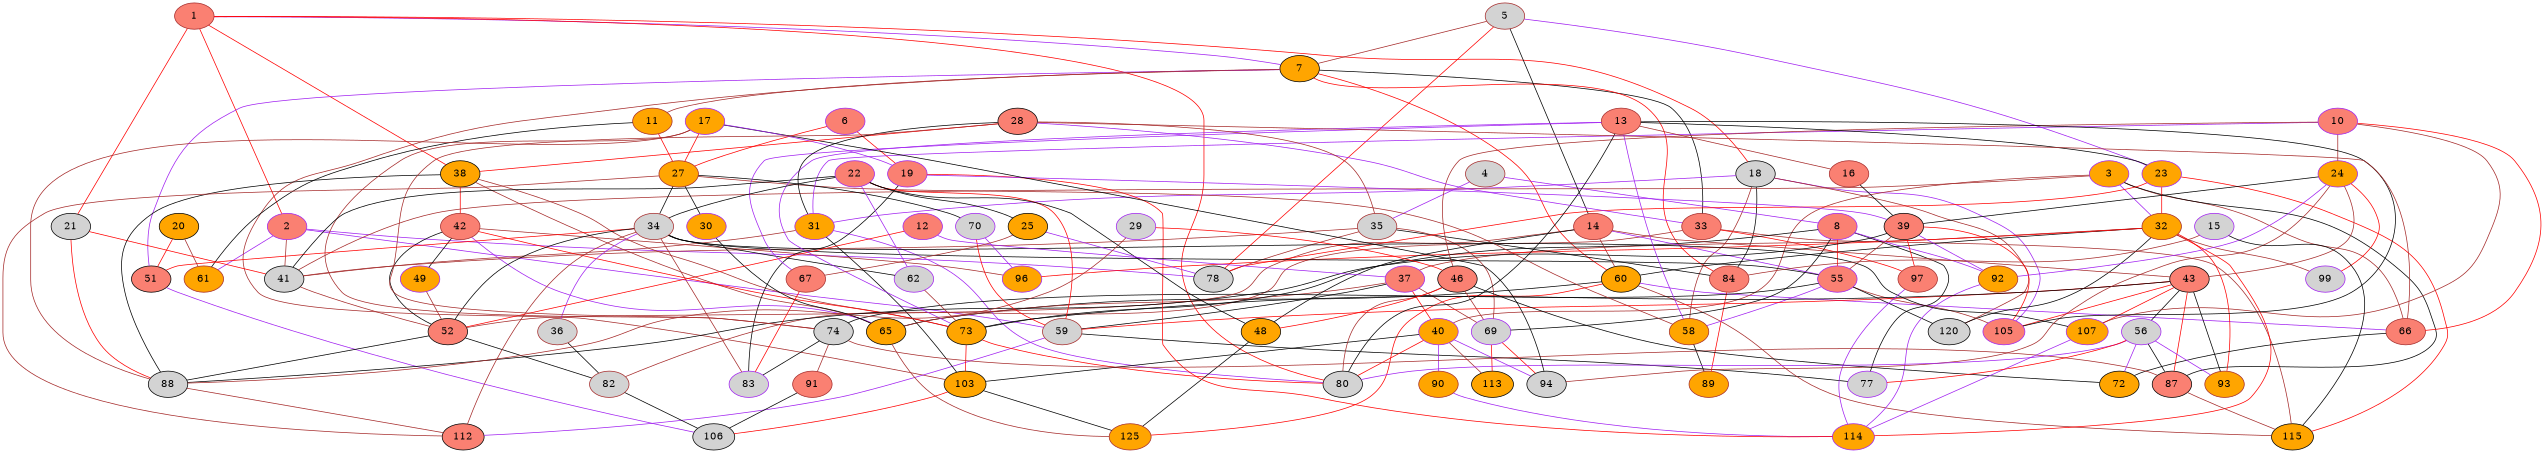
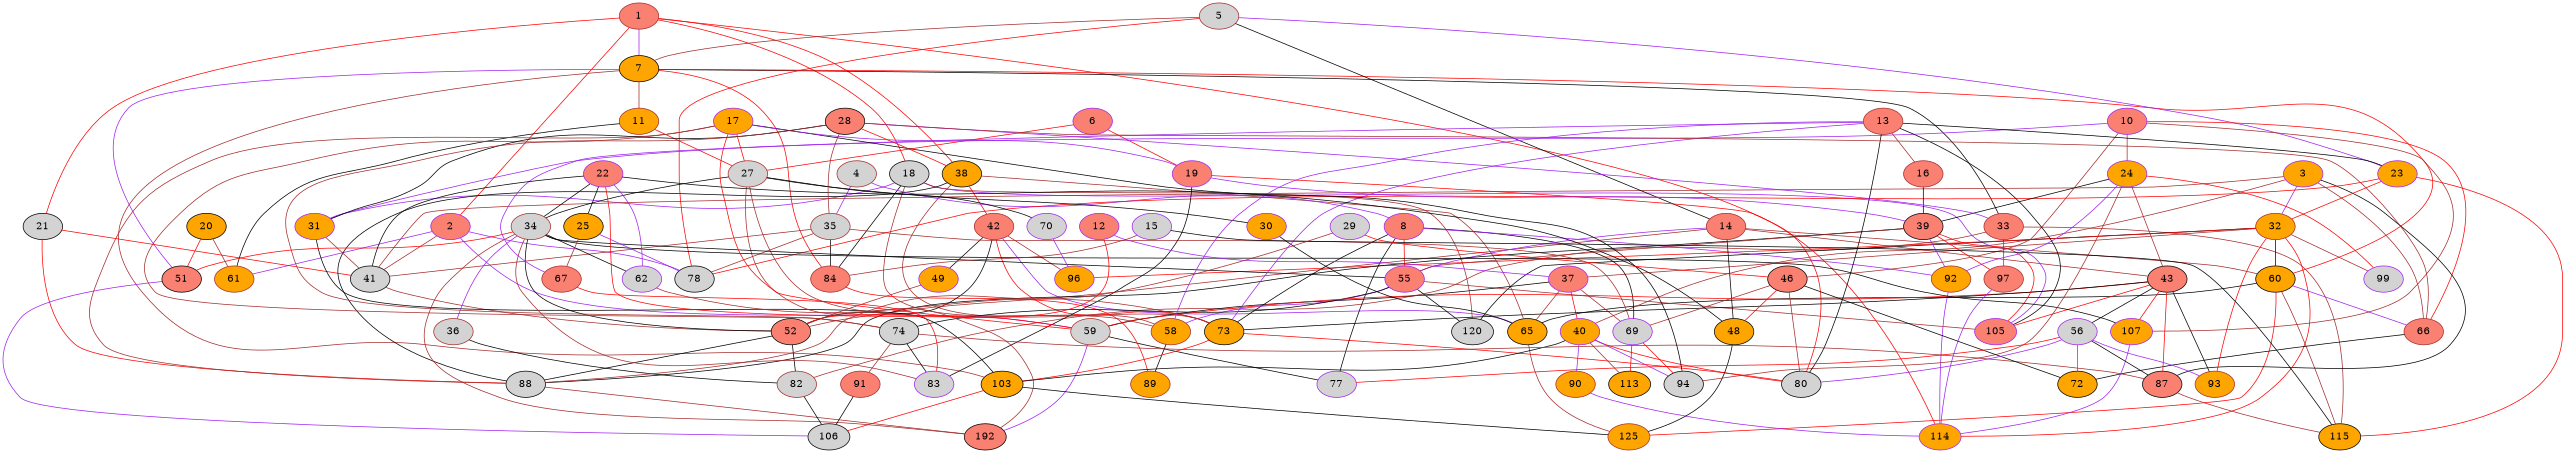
  graph {
    node [color=purple fillcolor=orange style=filled]
    edge [color=black]
    1 [color=brown fillcolor=salmon super="+9"]
    2 [fillcolor=salmon super="+54"]
    7 [color=black super="+45"]
    18 [color=black fillcolor=lightgrey super="+81"]
    21 [color=black fillcolor=lightgrey]
    38 [color=black super="+76"]
    80 [color=black fillcolor=lightgrey super="+111"]
    41 [color=black fillcolor=lightgrey super="+50"]
    59 [color=brown fillcolor=lightgrey super="+100"]
    61 [color=brown]
    78 [color=black fillcolor=lightgrey super="+122"]
    11 [color=brown]
    33 [color=brown fillcolor=salmon super="+102"]
    51 [color=black fillcolor=salmon]
    60 [color=black super="+104"]
    84 [color=brown fillcolor=salmon]
    103 [color=black]
    31 [super="+124"]
    58 [color=brown]
    105 [fillcolor=salmon]
    120 [color=black fillcolor=lightgrey]
    88 [color=black fillcolor=lightgrey super="+101"]
    73 [color=black super="+98"]
    65 [color=black]
    42 [color=brown fillcolor=salmon super="+119"]
    52 [color=black fillcolor=salmon super="+121"]
    77 [fillcolor=lightgrey]
-   112 [color=black fillcolor=salmon]
+   112 [color=black fillcolor=salmon label=192]
    3 [super="+95"]
    32 [color=brown super="+85"]
    40 [super="+117"]
    66 [color=brown fillcolor=salmon super="+108"]
    87 [color=black fillcolor=salmon super="+123"]
    37 [fillcolor=salmon super="+79"]
    114 [super="+127"]
    99 [fillcolor=lightgrey]
    93 [color=brown]
    96
    94 [color=black fillcolor=lightgrey]
    90 [color=brown]
    113 [color=black]
    72 [color=black]
    115 [color=black]
    8 [fillcolor=salmon super="+86"]
    55 [fillcolor=salmon super="+118"]
    69 [fillcolor=lightgrey]
    92 [color=brown]
    4 [color=brown fillcolor=lightgrey]
    35 [color=brown fillcolor=lightgrey super="+129"]
    5 [color=brown fillcolor=lightgrey super="+126"]
    14 [color=brown fillcolor=salmon super="+71"]
    23 [super="+44"]
    43 [color=black fillcolor=salmon super="+64"]
    48 [color=black]
    19 [fillcolor=salmon super="+128"]
    39 [color=black fillcolor=salmon super="+53"]
    83 [fillcolor=lightgrey]
    6 [fillcolor=salmon]
-   27 [color=brown super="+75"]
+   27 [color=brown fillcolor=lightgrey super="+75"]
    34 [color=brown fillcolor=lightgrey super="+109"]
    30
    70 [fillcolor=lightgrey]
    82 [color=brown fillcolor=lightgrey]
    97 [color=brown fillcolor=salmon]
    106 [color=black fillcolor=lightgrey]
    125 [color=brown]
    89 [color=brown]
    74 [color=black fillcolor=lightgrey super="+110"]
    24 [super="+47"]
    10 [fillcolor=salmon]
    46 [color=black fillcolor=salmon super="+57"]
    107
    12 [fillcolor=salmon]
    13 [color=brown fillcolor=salmon super="+16"]
    n75 [color=brown fillcolor=salmon label=16]
    67 [color=brown fillcolor=salmon]
    56 [fillcolor=lightgrey super="+116"]
    15 [fillcolor=lightgrey]
    17 [super="+68"]
    91 [color=brown fillcolor=salmon]
    20 [color=black]
    22 [fillcolor=salmon]
    25 [color=black]
    62 [fillcolor=lightgrey]
    36 [color=brown fillcolor=lightgrey]
    28 [color=black fillcolor=salmon super="+63"]
    29 [fillcolor=lightgrey]
    49
    1 -- 2 [color=red weight=2]
    1 -- 7 [color=purple]
    1 -- 18 [color=red]
    1 -- 21 [color=red]
    1 -- 38 [color=red]
    1 -- 80 [color=red]
    2 -- 41 [color=brown]
    2 -- 59 [color=purple]
    2 -- 61 [color=purple]
    2 -- 78 [color=purple]
    7 -- 11 [color=brown]
    7 -- 33
    7 -- 51 [color=purple]
    7 -- 60 [color=red]
    7 -- 84 [color=red]
    7 -- 103 [color=brown]
    18 -- 84
    18 -- 31 [color=purple]
    18 -- 58 [color=brown]
    18 -- 105 [color=purple]
    18 -- 120 [color=brown]
    21 -- 41 [color=red]
    21 -- 88 [color=red]
    38 -- 88 [weight=2]
    38 -- 73 [color=brown]
    38 -- 65 [color=brown]
    38 -- 42 [color=red]
    41 -- 52 [color=brown]
    59 -- 77
    59 -- 112 [color=purple]
    11 -- 61
    11 -- 27 [color=red]
    33 -- 115 [color=brown]
    33 -- 82 [color=brown]
    33 -- 97 [color=red]
    51 -- 106 [color=purple]
    60 -- 65
    60 -- 66 [color=purple]
    60 -- 115 [color=brown]
    60 -- 125 [color=red]
    84 -- 89 [color=red]
    103 -- 106 [color=red]
    103 -- 125
-   31 -- 80 [color=purple]
    31 -- 41 [color=brown]
    31 -- 103
    58 -- 89
    88 -- 112 [color=brown]
    73 -- 80 [color=red]
    73 -- 103 [color=red]
    65 -- 125 [color=brown]
    42 -- 73 [color=red]
    42 -- 65 [color=purple]
    42 -- 52
    42 -- 96 [color=brown]
    42 -- 49
    52 -- 88
    52 -- 82
    3 -- 41 [color=brown]
    3 -- 32 [color=purple]
    3 -- 40 [color=brown]
    3 -- 66 [color=brown weight=2]
    3 -- 87
    32 -- 60
    32 -- 120
    32 -- 37 [color=brown]
    32 -- 114 [color=red]
    32 -- 99 [color=brown]
    32 -- 93 [color=red]
    32 -- 96 [color=red]
    40 -- 80 [color=red]
    40 -- 103
    40 -- 94 [color=purple]
    40 -- 90 [color=purple]
    40 -- 113 [color=brown]
    66 -- 72
    87 -- 115 [color=brown]
    37 -- 59
    37 -- 65 [color=brown]
    37 -- 40 [color=red]
    37 -- 69 [color=brown]
    90 -- 114 [color=purple]
    8 -- 73
    8 -- 77
    8 -- 55 [color=red]
    8 -- 69
    8 -- 92 [color=purple]
    55 -- 58 [color=purple]
    55 -- 105 [color=brown]
    55 -- 120
    55 -- 74
    69 -- 94 [color=red]
    69 -- 113 [color=red]
    92 -- 114 [color=purple]
    4 -- 8 [color=purple]
    4 -- 35 [color=purple]
    35 -- 41 [color=brown]
    35 -- 78 [color=brown weight=2]
    35 -- 84
    35 -- 69 [color=brown]
    5 -- 7 [color=brown]
    5 -- 78 [color=red]
    5 -- 14
    5 -- 23 [color=purple]
    14 -- 60 [color=brown]
    14 -- 52 [color=brown]
    14 -- 55 [color=purple]
    14 -- 43 [color=brown]
    14 -- 48
    23 -- 78 [color=red]
    23 -- 32 [color=red]
    23 -- 115 [color=red]
    43 -- 59 [color=red]
    43 -- 105 [color=red]
    43 -- 73
    43 -- 87 [color=red]
    43 -- 93
    43 -- 107 [color=red]
    43 -- 56
    48 -- 125
    19 -- 114 [color=red]
    19 -- 39 [color=purple]
    19 -- 83
    39 -- 105 [color=red]
    39 -- 88
    39 -- 55 [color=brown]
    39 -- 92 [color=purple]
    39 -- 97 [color=red]
    6 -- 19 [color=red]
    6 -- 27 [color=red]
    27 -- 58 [color=brown]
    27 -- 112 [color=brown]
    27 -- 34
    27 -- 30
    27 -- 70
    34 -- 51 [color=red]
    34 -- 52
    34 -- 112 [color=brown]
    34 -- 55
    34 -- 83 [color=brown]
    34 -- 107
    34 -- 62
    34 -- 36 [color=purple]
    30 -- 65
    70 -- 96 [color=purple]
    82 -- 106
    97 -- 114 [color=purple]
    74 -- 87 [color=brown]
    74 -- 83
    74 -- 91 [color=brown]
    24 -- 99 [color=red]
    24 -- 94 [color=brown]
    24 -- 92 [color=purple]
    24 -- 43 [color=brown]
    24 -- 39
    10 -- 31 [color=purple]
    10 -- 66 [color=red]
    10 -- 24 [color=brown]
    10 -- 46 [color=brown]
    10 -- 107 [color=brown]
    46 -- 80 [color=brown]
    46 -- 72
    46 -- 69 [color=brown]
    46 -- 48 [color=red]
    107 -- 114 [color=purple]
    12 -- 52 [color=red]
    12 -- 37 [color=purple]
    13 -- 80
    13 -- 58 [color=purple]
    13 -- 105
    13 -- 73 [color=purple]
    13 -- 23
    13 -- n75 [color=brown]
    13 -- 67 [color=purple]
    n75 -- 39
    67 -- 83 [color=red]
    56 -- 80 [color=purple]
    56 -- 77 [color=red]
    56 -- 87
    56 -- 93 [color=purple]
    56 -- 72 [color=purple]
    15 -- 84 [color=brown]
    15 -- 115
-   70 -- 59 [color=red]
+   17 -- 59 [color=red]
    17 -- 88 [color=brown]
    17 -- 94
    17 -- 19 [color=purple]
    17 -- 27 [color=red]
    17 -- 74 [color=brown]
    91 -- 106
    20 -- 61 [color=brown]
    20 -- 51 [color=red]
    22 -- 41
    22 -- 59 [color=red]
    22 -- 48
    22 -- 34
    22 -- 25
    22 -- 62 [color=purple]
    25 -- 78 [color=purple]
    25 -- 67 [color=brown]
    62 -- 73 [color=brown]
    36 -- 82
    28 -- 38 [color=red]
    28 -- 33 [color=purple]
    28 -- 31
    28 -- 66 [color=brown]
    28 -- 35 [color=brown]
    28 -- 74 [color=brown]
    29 -- 88 [color=brown]
    29 -- 46 [color=red]
    49 -- 52 [color=brown]
  }
